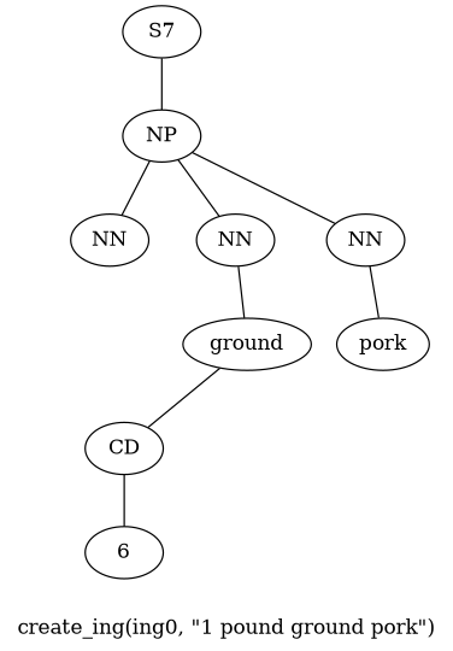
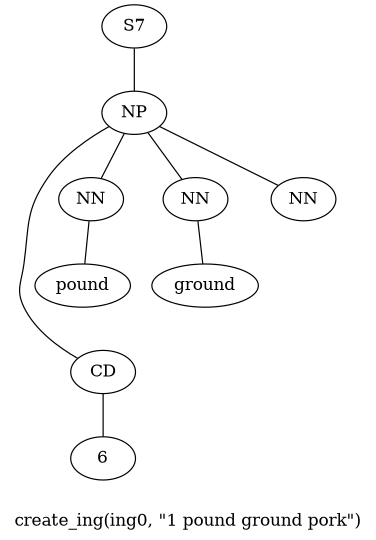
  graph {
    label="create_ing(ing0, \"1 pound ground pork\")"
    n1 [label=S7]
    n2 [label=NP]
    n3 [label=CD]
    n4 [label=NN]
    n5 [label=NN]
    n6 [label=NN]
    n7 [label=6]
+   n8 [label=pound]
    n9 [label=ground]
-   n10 [label=pork]
    n1 -- n2
-   n9 -- n3
+   n2 -- n3
    n2 -- n4
    n2 -- n5
    n2 -- n6
    n3 -- n7
+   n4 -- n8
    n5 -- n9
-   n6 -- n10
  }
